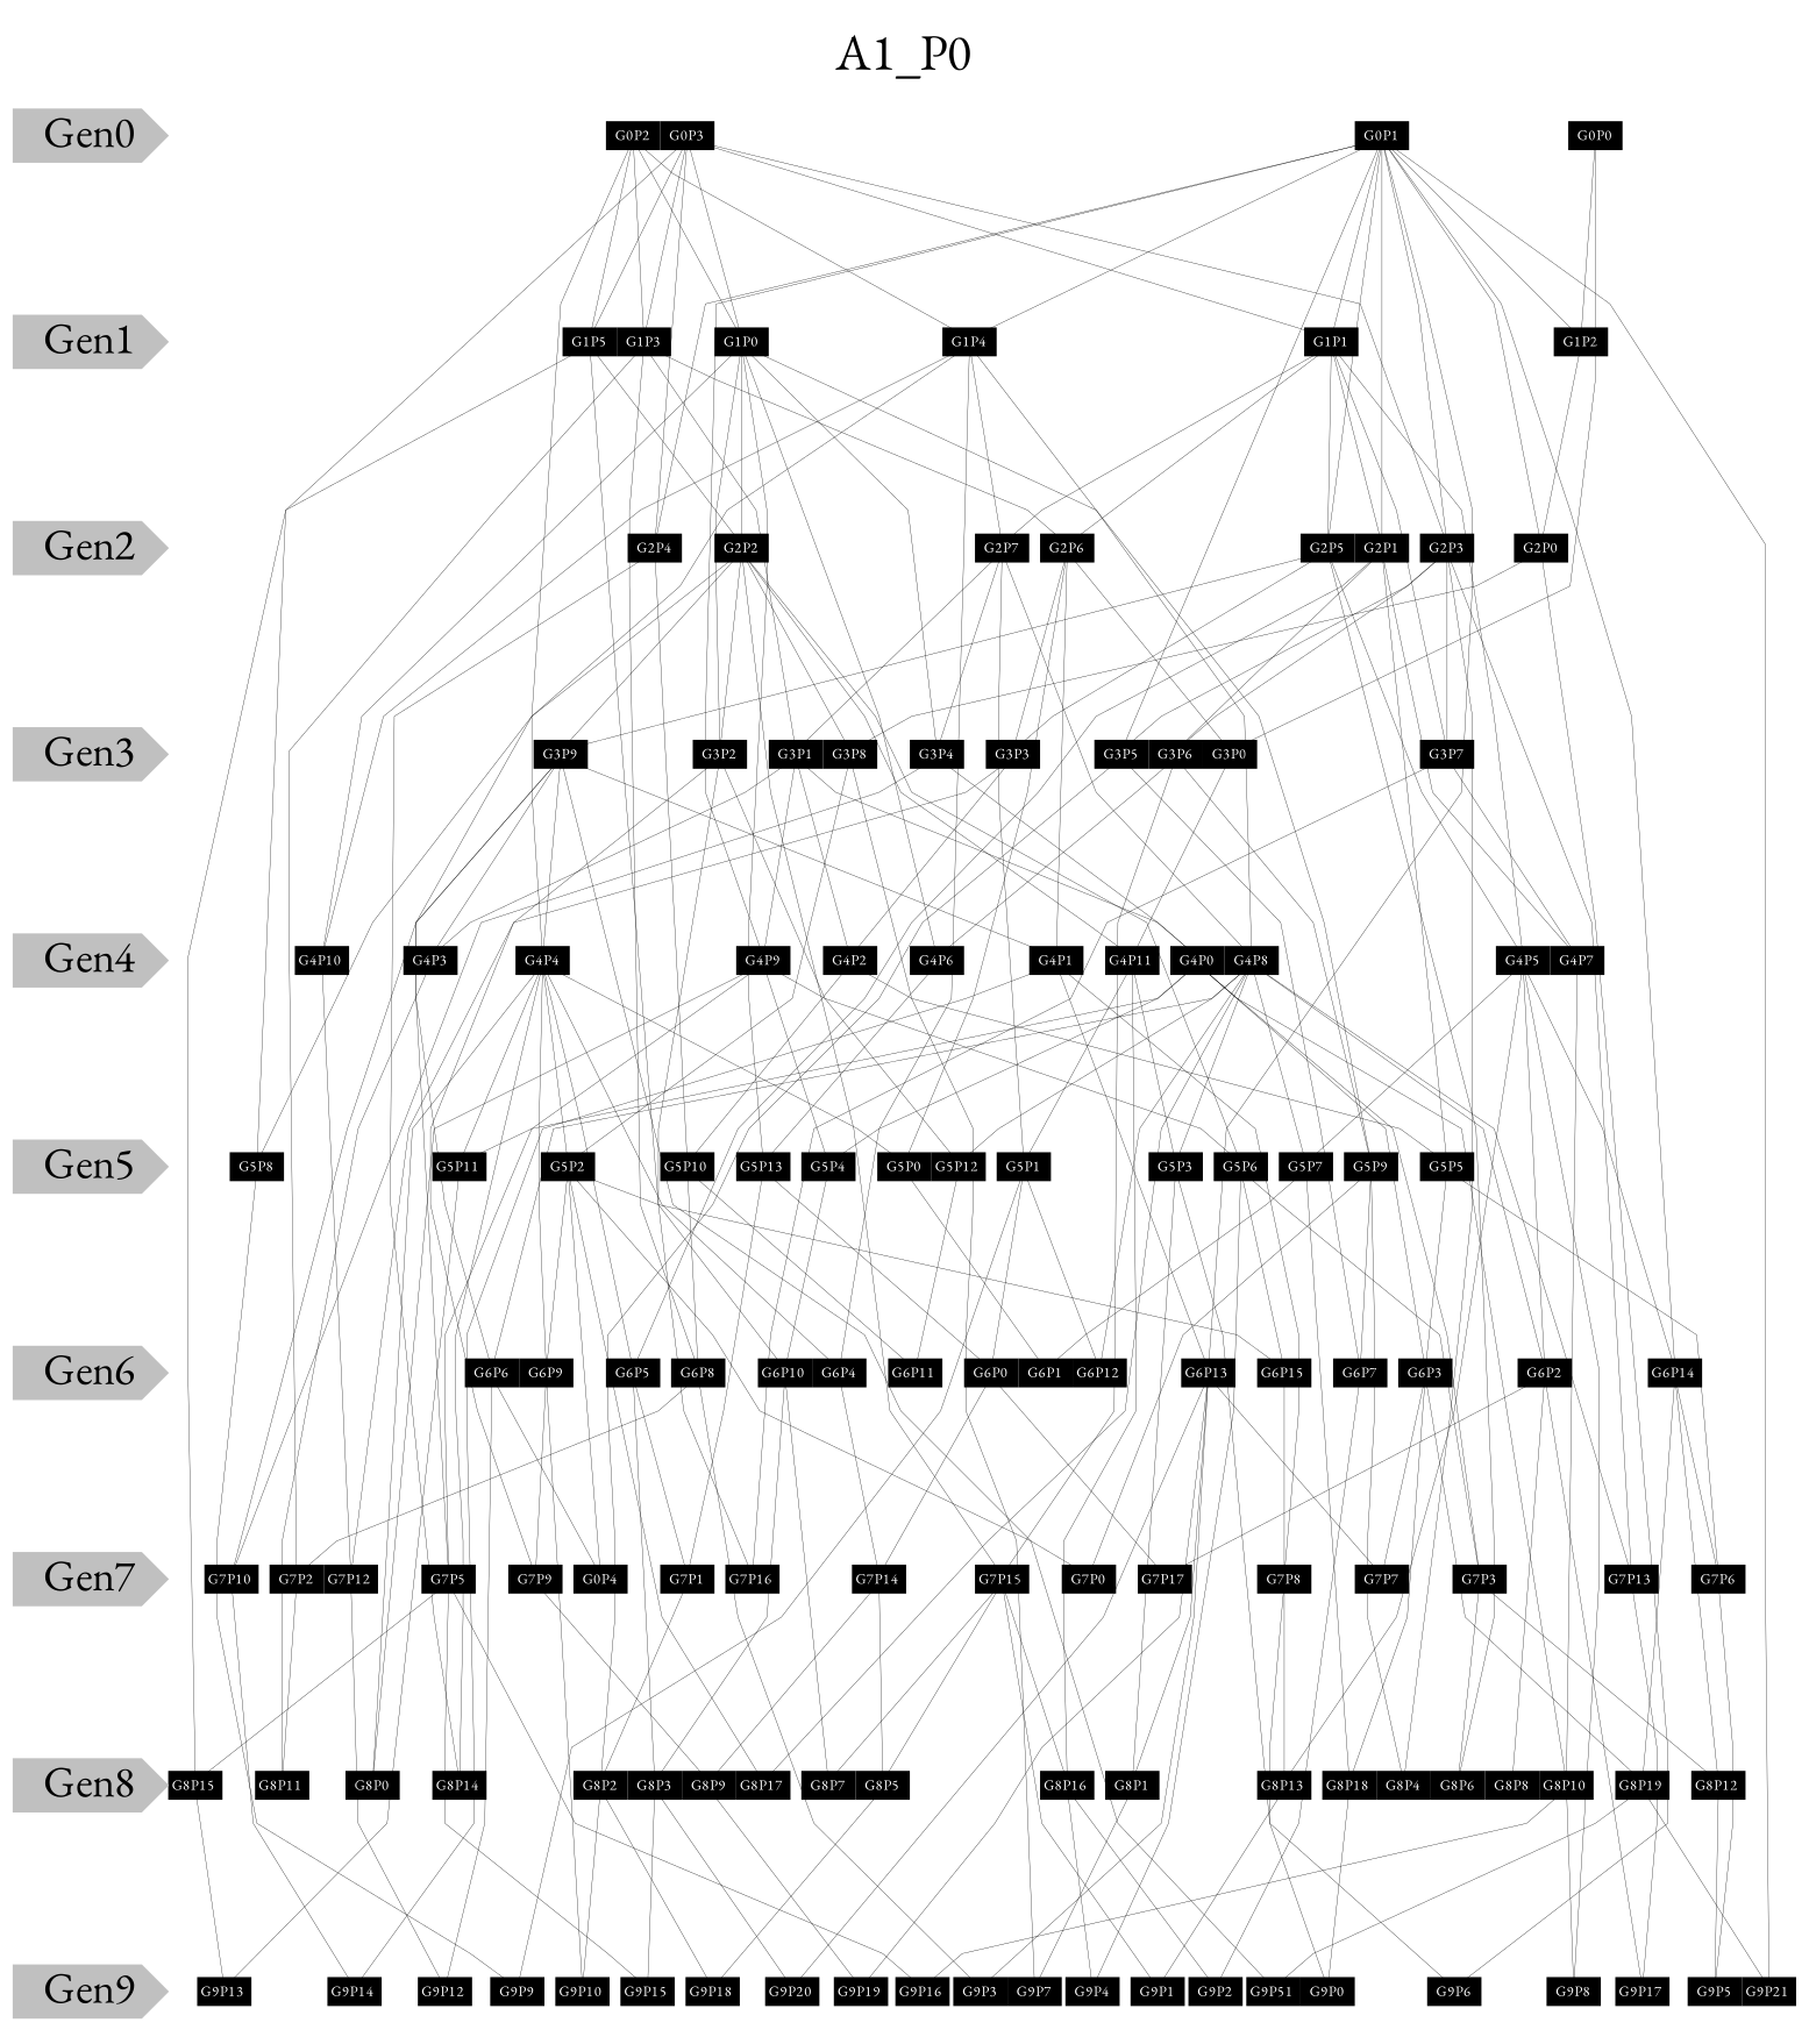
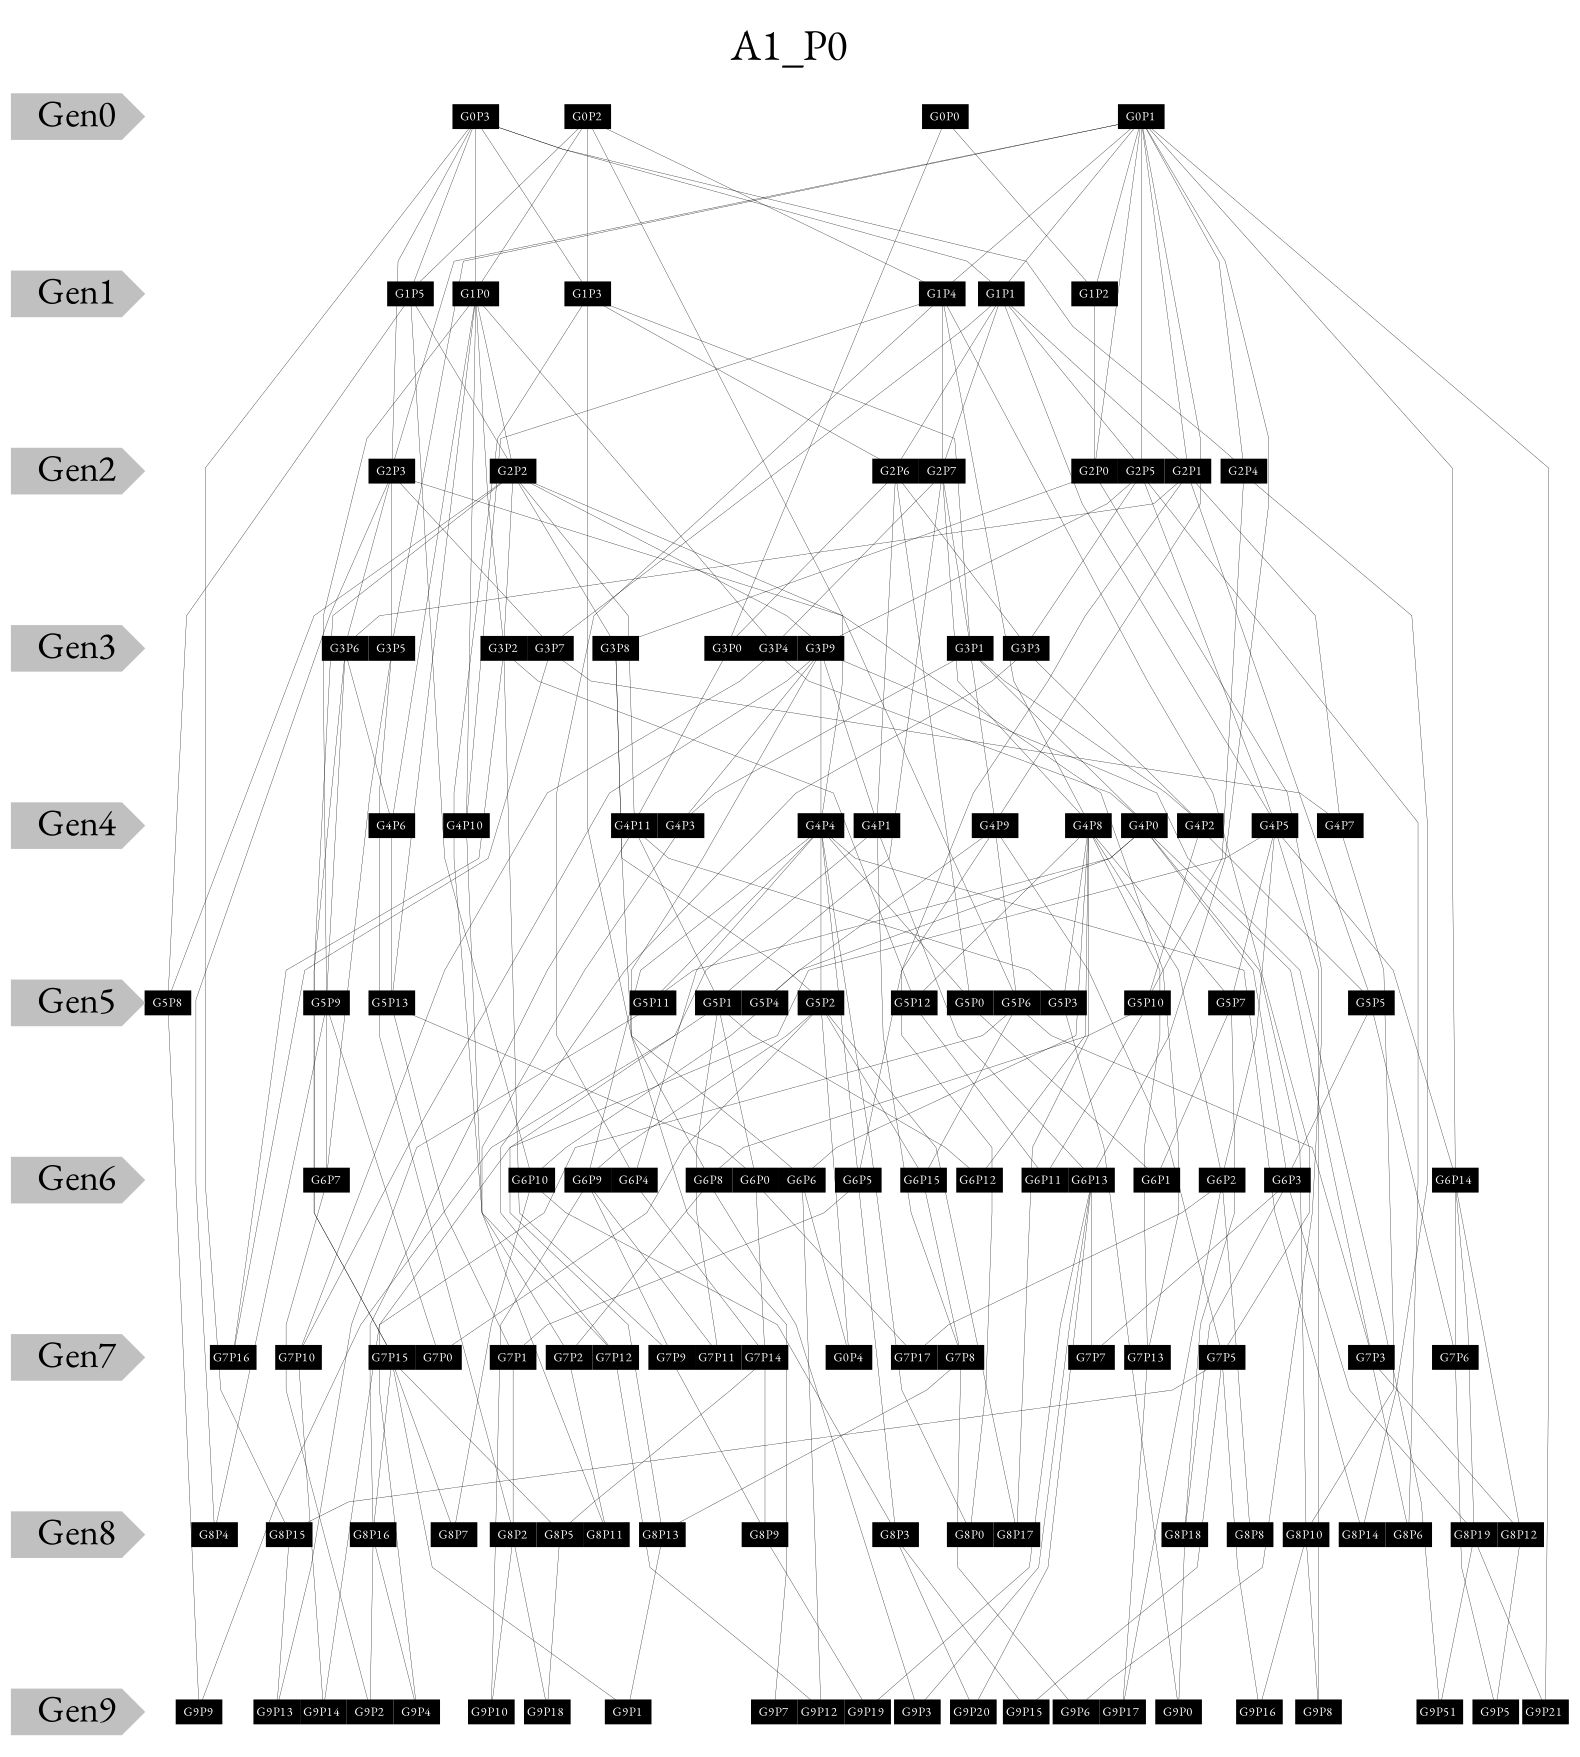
  graph {
    fontname="EB Garamond"
    label=A1_P0
    labelloc=tp
    nodesep=0.01
    rankdir=TD
    ranksep=0.5
    splines=polyline
    node [color=black fixedsize=true fontcolor=white fontname="EB Garamond" fontsize=4 shape=box style=filled]
    edge [fontname="EB Garamond" penwidth=.1]
    Gen0 [color=grey fixedsize=false fontcolor=black fontsize=12 height=.1 shape=cds width=.2]
    G0P0 [height=.1 width=.2]
    G0P1 [height=.1 width=.2]
    G0P2 [height=.1 width=.2]
    G0P3 [height=.1 width=.2]
    Gen1 [color=grey fixedsize=false fontcolor=black fontsize=12 height=.1 shape=cds width=.2]
    G1P0 [height=.1 width=.2]
    G1P1 [height=.1 width=.2]
    G1P2 [height=.1 width=.2]
    G1P3 [height=.1 width=.2]
    G1P4 [height=.1 width=.2]
    G1P5 [height=.1 width=.2]
    Gen2 [color=grey fixedsize=false fontcolor=black fontsize=12 height=.1 shape=cds width=.2]
    G2P0 [height=.1 width=.2]
    G2P1 [height=.1 width=.2]
    G2P2 [height=.1 width=.2]
    G2P3 [height=.1 width=.2]
    G2P4 [height=.1 width=.2]
    G2P5 [height=.1 width=.2]
    G2P6 [height=.1 width=.2]
    G2P7 [height=.1 width=.2]
    Gen3 [color=grey fixedsize=false fontcolor=black fontsize=12 height=.1 shape=cds width=.2]
    G3P0 [height=.1 width=.2]
    G3P1 [height=.1 width=.2]
    G3P2 [height=.1 width=.2]
    G3P3 [height=.1 width=.2]
    G3P4 [height=.1 width=.2]
    G3P5 [height=.1 width=.2]
    G3P6 [height=.1 width=.2]
    G3P7 [height=.1 width=.2]
    G3P8 [height=.1 width=.2]
    G3P9 [height=.1 width=.2]
    Gen4 [color=grey fixedsize=false fontcolor=black fontsize=12 height=.1 shape=cds width=.2]
    G4P0 [height=.1 width=.2]
    G4P1 [height=.1 width=.2]
    G4P2 [height=.1 width=.2]
    G4P3 [height=.1 width=.2]
    G4P4 [height=.1 width=.2]
    G4P5 [height=.1 width=.2]
    G4P6 [height=.1 width=.2]
    G4P7 [height=.1 width=.2]
    G4P8 [height=.1 width=.2]
    G4P9 [height=.1 width=.2]
    G4P10 [height=.1 width=.2]
    G4P11 [height=.1 width=.2]
    Gen5 [color=grey fixedsize=false fontcolor=black fontsize=12 height=.1 shape=cds width=.2]
    G5P0 [height=.1 width=.2]
    G5P1 [height=.1 width=.2]
    G5P2 [height=.1 width=.2]
    G5P3 [height=.1 width=.2]
    G5P4 [height=.1 width=.2]
    G5P5 [height=.1 width=.2]
    G5P6 [height=.1 width=.2]
    G5P7 [height=.1 width=.2]
    G5P8 [height=.1 width=.2]
    G5P9 [height=.1 width=.2]
    G5P10 [height=.1 width=.2]
    G5P11 [height=.1 width=.2]
    G5P12 [height=.1 width=.2]
    G5P13 [height=.1 width=.2]
    Gen6 [color=grey fixedsize=false fontcolor=black fontsize=12 height=.1 shape=cds width=.2]
    G6P0 [height=.1 width=.2]
    G6P1 [height=.1 width=.2]
    G6P2 [height=.1 width=.2]
    G6P3 [height=.1 width=.2]
    G6P4 [height=.1 width=.2]
    G6P5 [height=.1 width=.2]
    G6P6 [height=.1 width=.2]
    G6P7 [height=.1 width=.2]
    G6P8 [height=.1 width=.2]
    G6P9 [height=.1 width=.2]
    G6P10 [height=.1 width=.2]
    G6P11 [height=.1 width=.2]
    G6P12 [height=.1 width=.2]
    G6P13 [height=.1 width=.2]
    G6P14 [height=.1 width=.2]
    G6P15 [height=.1 width=.2]
    Gen7 [color=grey fixedsize=false fontcolor=black fontsize=12 height=.1 shape=cds width=.2]
    G7P0 [height=.1 width=.2]
    G7P1 [height=.1 width=.2]
    G7P2 [height=.1 width=.2]
    G7P3 [height=.1 width=.2]
    n83 [height=.1 label=G0P4 width=.2]
    G7P5 [height=.1 width=.2]
    G7P6 [height=.1 width=.2]
    G7P7 [height=.1 width=.2]
    G7P8 [height=.1 width=.2]
    G7P9 [height=.1 width=.2]
    G7P10 [height=.1 width=.2]
+   G7P11 [height=.1 width=.2]
    G7P12 [height=.1 width=.2]
    G7P13 [height=.1 width=.2]
    G7P14 [height=.1 width=.2]
    G7P15 [height=.1 width=.2]
    G7P16 [height=.1 width=.2]
    G7P17 [height=.1 width=.2]
    Gen8 [color=grey fixedsize=false fontcolor=black fontsize=12 height=.1 shape=cds width=.2]
    G8P0 [height=.1 width=.2]
-   G8P1 [height=.1 width=.2]
    G8P2 [height=.1 width=.2]
    G8P3 [height=.1 width=.2]
    G8P4 [height=.1 width=.2]
    G8P5 [height=.1 width=.2]
    G8P6 [height=.1 width=.2]
    G8P7 [height=.1 width=.2]
    G8P8 [height=.1 width=.2]
    G8P9 [height=.1 width=.2]
    G8P10 [height=.1 width=.2]
    G8P11 [height=.1 width=.2]
    G8P12 [height=.1 width=.2]
    G8P13 [height=.1 width=.2]
    G8P14 [height=.1 width=.2]
    G8P15 [height=.1 width=.2]
    G8P16 [height=.1 width=.2]
    G8P17 [height=.1 width=.2]
    G8P18 [height=.1 width=.2]
    G8P19 [height=.1 width=.2]
    Gen9 [color=grey fixedsize=false fontcolor=black fontsize=12 height=.1 shape=cds width=.2]
    G9P0 [height=.1 width=.2]
    G9P1 [height=.1 width=.2]
    G9P2 [height=.1 width=.2]
    G9P3 [height=.1 width=.2]
    G9P4 [height=.1 width=.2]
    G9P5 [height=.1 width=.2]
    G9P6 [height=.1 width=.2]
    G9P7 [height=.1 width=.2]
    G9P8 [height=.1 width=.2]
    G9P9 [height=.1 width=.2]
    G9P10 [height=.1 width=.2]
    n130 [height=.1 label=G9P51 width=.2]
    G9P12 [height=.1 width=.2]
    G9P13 [height=.1 width=.2]
    G9P14 [height=.1 width=.2]
    G9P15 [height=.1 width=.2]
    G9P16 [height=.1 width=.2]
    G9P17 [height=.1 width=.2]
    G9P18 [height=.1 width=.2]
    G9P19 [height=.1 width=.2]
    G9P20 [height=.1 width=.2]
    G9P21 [height=.1 width=.2]
    subgraph sub_1 {
      rank=same
      Gen0
      G0P0
      G0P1
      G0P2
      G0P3
    }
    subgraph sub_2 {
      rank=same
      Gen1
      G1P0
      G1P1
      G1P2
      G1P3
      G1P4
      G1P5
    }
    subgraph sub_3 {
      rank=same
      Gen2
      G2P0
      G2P1
      G2P2
      G2P3
      G2P4
      G2P5
      G2P6
      G2P7
    }
    subgraph sub_4 {
      rank=same
      Gen3
      G3P0
      G3P1
      G3P2
      G3P3
      G3P4
      G3P5
      G3P6
      G3P7
      G3P8
      G3P9
    }
    subgraph sub_5 {
      rank=same
      Gen4
      G4P0
      G4P1
      G4P2
      G4P3
      G4P4
      G4P5
      G4P6
      G4P7
      G4P8
      G4P9
      G4P10
      G4P11
    }
    subgraph sub_6 {
      rank=same
      Gen5
      G5P0
      G5P1
      G5P2
      G5P3
      G5P4
      G5P5
      G5P6
      G5P7
      G5P8
      G5P9
      G5P10
      G5P11
      G5P12
      G5P13
    }
    subgraph sub_7 {
      rank=same
      Gen6
      G6P0
      G6P1
      G6P2
      G6P3
      G6P4
      G6P5
      G6P6
      G6P7
      G6P8
      G6P9
      G6P10
      G6P11
      G6P12
      G6P13
      G6P14
      G6P15
    }
    subgraph sub_8 {
      rank=same
      Gen7
      G7P0
      G7P1
      G7P2
      G7P3
      n83
      G7P5
      G7P6
      G7P7
      G7P8
      G7P9
      G7P10
+     G7P11
      G7P12
      G7P13
      G7P14
      G7P15
      G7P16
      G7P17
    }
    subgraph sub_9 {
      rank=same
      Gen8
      G8P0
-     G8P1
      G8P2
      G8P3
      G8P4
      G8P5
      G8P6
      G8P7
      G8P8
      G8P9
      G8P10
      G8P11
      G8P12
      G8P13
      G8P14
      G8P15
      G8P16
      G8P17
      G8P18
      G8P19
    }
    subgraph sub_10 {
      rank=same
      Gen9
      G9P0
      G9P1
      G9P2
      G9P3
      G9P4
      G9P5
      G9P6
      G9P7
      G9P8
      G9P9
      G9P10
      n130
      G9P12
      G9P13
      G9P14
      G9P15
      G9P16
      G9P17
      G9P18
      G9P19
      G9P20
      G9P21
    }
    subgraph sub_11 {
      Gen0
      Gen1
      Gen2
      Gen3
      Gen4
      Gen5
      Gen6
      Gen7
      Gen8
      Gen9
    }
    Gen0 -- Gen1 [style=invis]
    G0P0 -- G1P2
    G0P0 -- G3P0
    G0P1 -- G1P1
    G0P1 -- G1P2
    G0P1 -- G1P4
    G0P1 -- G2P0
    G0P1 -- G2P1
    G0P1 -- G2P3
    G0P1 -- G2P4
    G0P1 -- G2P5
    G0P1 -- G3P5
    G0P1 -- G4P9
    G0P1 -- G6P13
    G0P1 -- G6P14
    G0P1 -- G9P21
    G0P2 -- G1P0
    G0P2 -- G1P3
    G0P2 -- G1P4
    G0P2 -- G1P5
    G0P2 -- G4P4
    G0P3 -- G1P0
    G0P3 -- G1P1
    G0P3 -- G1P3
    G0P3 -- G1P5
    G0P3 -- G2P3
    G0P3 -- G2P4
    G0P3 -- G8P15
    Gen1 -- Gen2 [style=invis]
    G1P0 -- G2P2
    G1P0 -- G3P2
    G1P0 -- G3P4
    G1P0 -- G4P6
    G1P0 -- G4P10
    G1P0 -- G5P9
    G1P0 -- G5P13
    G1P1 -- G2P1
    G1P1 -- G2P5
    G1P1 -- G2P6
    G1P1 -- G2P7
    G1P1 -- G3P7
    G1P1 -- G4P5
    G1P2 -- G2P0
    G1P3 -- G2P6
    G1P3 -- G3P1
    G1P3 -- G6P8
    G1P3 -- G7P2
    G1P4 -- G2P7
    G1P4 -- G4P8
    G1P4 -- G4P10
    G1P4 -- G6P4
    G1P4 -- G7P5
    G1P5 -- G2P2
    G1P5 -- G5P8
    G1P5 -- G6P10
    Gen2 -- Gen3 [style=invis]
    G2P0 -- G3P8
    G2P0 -- G9P6
    G2P1 -- G3P6
    G2P1 -- G4P7
    G2P1 -- G5P5
    G2P1 -- G6P5
    G2P2 -- G3P2
    G2P2 -- G3P8
    G2P2 -- G3P9
    G2P2 -- G4P11
    G2P2 -- G5P6
    G2P2 -- G5P8
    G2P2 -- G7P15
    G2P3 -- G3P5
    G2P3 -- G3P6
    G2P3 -- G3P7
    G2P3 -- G7P13
    G2P3 -- G8P4
    G2P4 -- G5P10
    G2P4 -- G8P14
    G2P5 -- G3P3
    G2P5 -- G3P9
    G2P5 -- G4P5
    G2P5 -- G8P6
    G2P6 -- G3P0
    G2P6 -- G3P3
    G2P6 -- G4P1
    G2P6 -- G5P0
    G2P7 -- G3P1
    G2P7 -- G3P4
    G2P7 -- G4P8
    G2P7 -- G5P1
    Gen3 -- Gen4 [style=invis]
    G3P0 -- G4P11
    G3P1 -- G4P0
    G3P1 -- G4P2
    G3P1 -- G4P3
    G3P1 -- G4P9
    G3P2 -- G5P12
    G3P2 -- G7P9
    G3P2 -- G7P16
    G3P3 -- G4P2
    G3P3 -- G7P12
    G3P4 -- G4P0
    G3P4 -- G7P10
    G3P5 -- G6P7
    G3P5 -- G8P2
    G3P6 -- G4P6
    G3P6 -- G5P9
    G3P6 -- G7P15
    G3P7 -- G4P7
    G3P7 -- G7P16
    G3P8 -- G5P2
    G3P8 -- G9P7
    G3P9 -- G4P1
    G3P9 -- G4P3
    G3P9 -- G4P4
    G3P9 -- G6P6
    G3P9 -- G7P10
    G3P9 -- n130
    Gen4 -- Gen5 [style=invis]
    G4P0 -- G5P4
    G4P0 -- G5P11
    G4P0 -- G6P3
    G4P0 -- G7P3
    G4P0 -- G8P10
    G4P1 -- G6P13
    G4P1 -- G7P8
    G4P1 -- G9P14
    G4P2 -- G5P5
    G4P2 -- G5P10
    G4P3 -- G8P11
    G4P4 -- G5P0
    G4P4 -- G5P2
    G4P4 -- G5P11
    G4P4 -- G6P4
    G4P4 -- G6P5
    G4P4 -- G6P9
    G4P4 -- G8P0
    G4P4 -- G8P14
    G4P5 -- G5P7
    G4P5 -- G6P2
    G4P5 -- G6P14
    G4P5 -- G8P13
    G4P5 -- G9P8
    G4P6 -- G5P13
    G4P7 -- G8P10
    G4P8 -- G5P3
    G4P8 -- G5P7
    G4P8 -- G5P12
    G4P8 -- G6P2
    G4P8 -- G6P6
    G4P8 -- G6P12
    G4P8 -- G7P13
    G4P8 -- G8P17
    G4P9 -- G5P4
    G4P9 -- G5P6
    G4P9 -- G7P5
    G4P9 -- G8P0
    G4P10 -- G7P12
    G4P11 -- G5P1
    G4P11 -- G5P3
    G4P11 -- G8P16
    Gen5 -- Gen6 [style=invis]
    G5P0 -- G6P1
    G5P1 -- G6P0
    G5P1 -- G6P12
+   G5P1 -- G7P11
    G5P1 -- G9P9
    G5P2 -- G6P9
    G5P2 -- G6P15
    G5P2 -- G7P0
    G5P2 -- n83
    G5P2 -- G8P17
-   G5P3 -- G8P1
    G5P3 -- G9P0
    G5P4 -- G6P10
    G5P5 -- G6P3
    G5P5 -- G7P6
    G5P6 -- G6P15
    G5P6 -- G7P3
    G5P6 -- G9P4
    G5P7 -- G6P1
    G5P7 -- G8P18
    G5P8 -- G9P9
    G5P9 -- G6P7
    G5P9 -- G7P0
    G5P9 -- G8P4
    G5P10 -- G6P8
    G5P10 -- G6P11
    G5P11 -- G9P13
    G5P12 -- G6P11
    G5P13 -- G6P0
    G5P13 -- G7P1
    Gen6 -- Gen7 [style=invis]
    G6P0 -- G7P14
    G6P0 -- G7P17
    G6P2 -- G7P17
    G6P2 -- G8P8
    G6P2 -- G9P17
    G6P3 -- G7P7
    G6P3 -- G8P18
    G6P3 -- G8P19
    G6P4 -- G7P14
    G6P5 -- G7P1
    G6P5 -- G8P3
    G6P6 -- n83
    G6P6 -- G9P12
    G6P7 -- G9P2
    G6P8 -- G7P2
    G6P8 -- G9P3
    G6P9 -- G7P9
+   G6P9 -- G7P11
    G6P9 -- G9P10
    G6P10 -- G8P3
    G6P10 -- G8P7
    G6P13 -- G7P7
-   G6P13 -- G8P1
    G6P13 -- G9P3
    G6P13 -- G9P19
    G6P13 -- G9P20
    G6P14 -- G7P6
    G6P14 -- G8P12
    G6P14 -- G8P19
    G6P15 -- G7P8
    Gen7 -- Gen8 [style=invis]
    G7P1 -- G8P2
    G7P2 -- G8P11
    G7P3 -- G8P6
    G7P3 -- G8P12
    G7P5 -- G8P15
    G7P5 -- G9P15
    G7P5 -- G9P16
    G7P6 -- G9P5
    G7P8 -- G8P13
    G7P8 -- G9P6
    G7P9 -- G8P9
    G7P10 -- G9P14
    G7P12 -- G9P12
    G7P13 -- G9P17
    G7P14 -- G8P5
    G7P14 -- G8P9
    G7P15 -- G8P5
    G7P15 -- G8P7
    G7P15 -- G8P16
    G7P15 -- G9P1
    Gen8 -- Gen9 [style=invis]
-   G8P1 -- G9P7
    G8P2 -- G9P10
    G8P2 -- G9P18
    G8P3 -- G9P15
    G8P3 -- G9P20
    G8P5 -- G9P18
    G8P9 -- G9P19
    G8P10 -- G9P8
    G8P10 -- G9P16
    G8P12 -- G9P5
    G8P13 -- G9P1
    G8P15 -- G9P13
    G8P16 -- G9P2
    G8P16 -- G9P4
    G8P18 -- G9P0
    G8P19 -- n130
    G8P19 -- G9P21
  }
